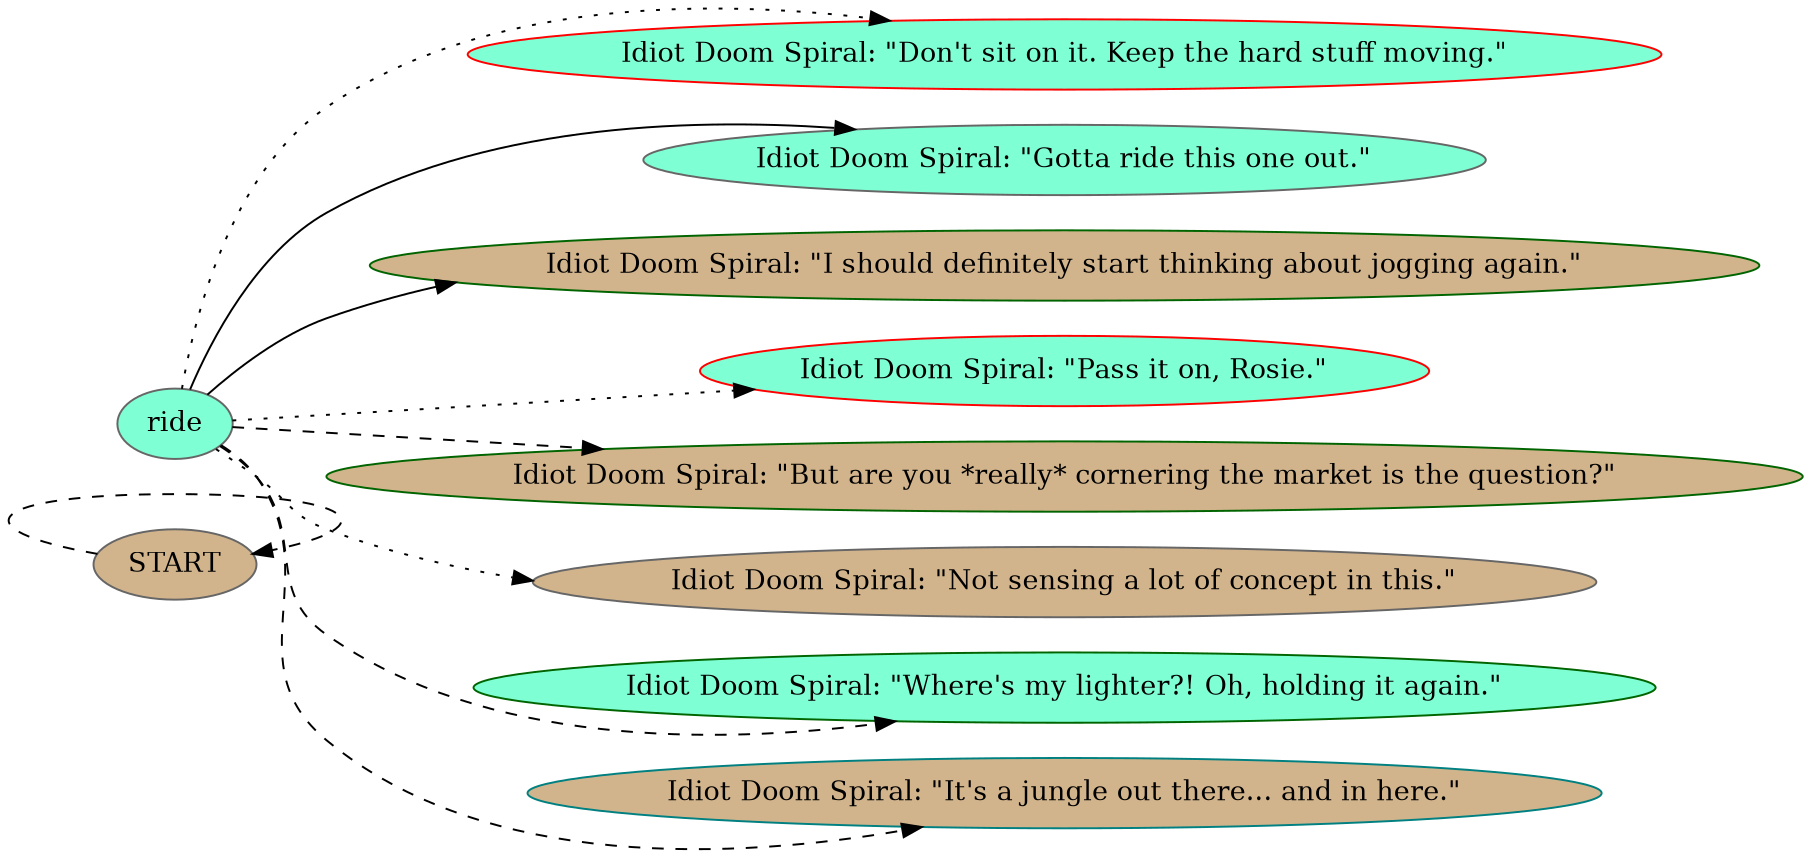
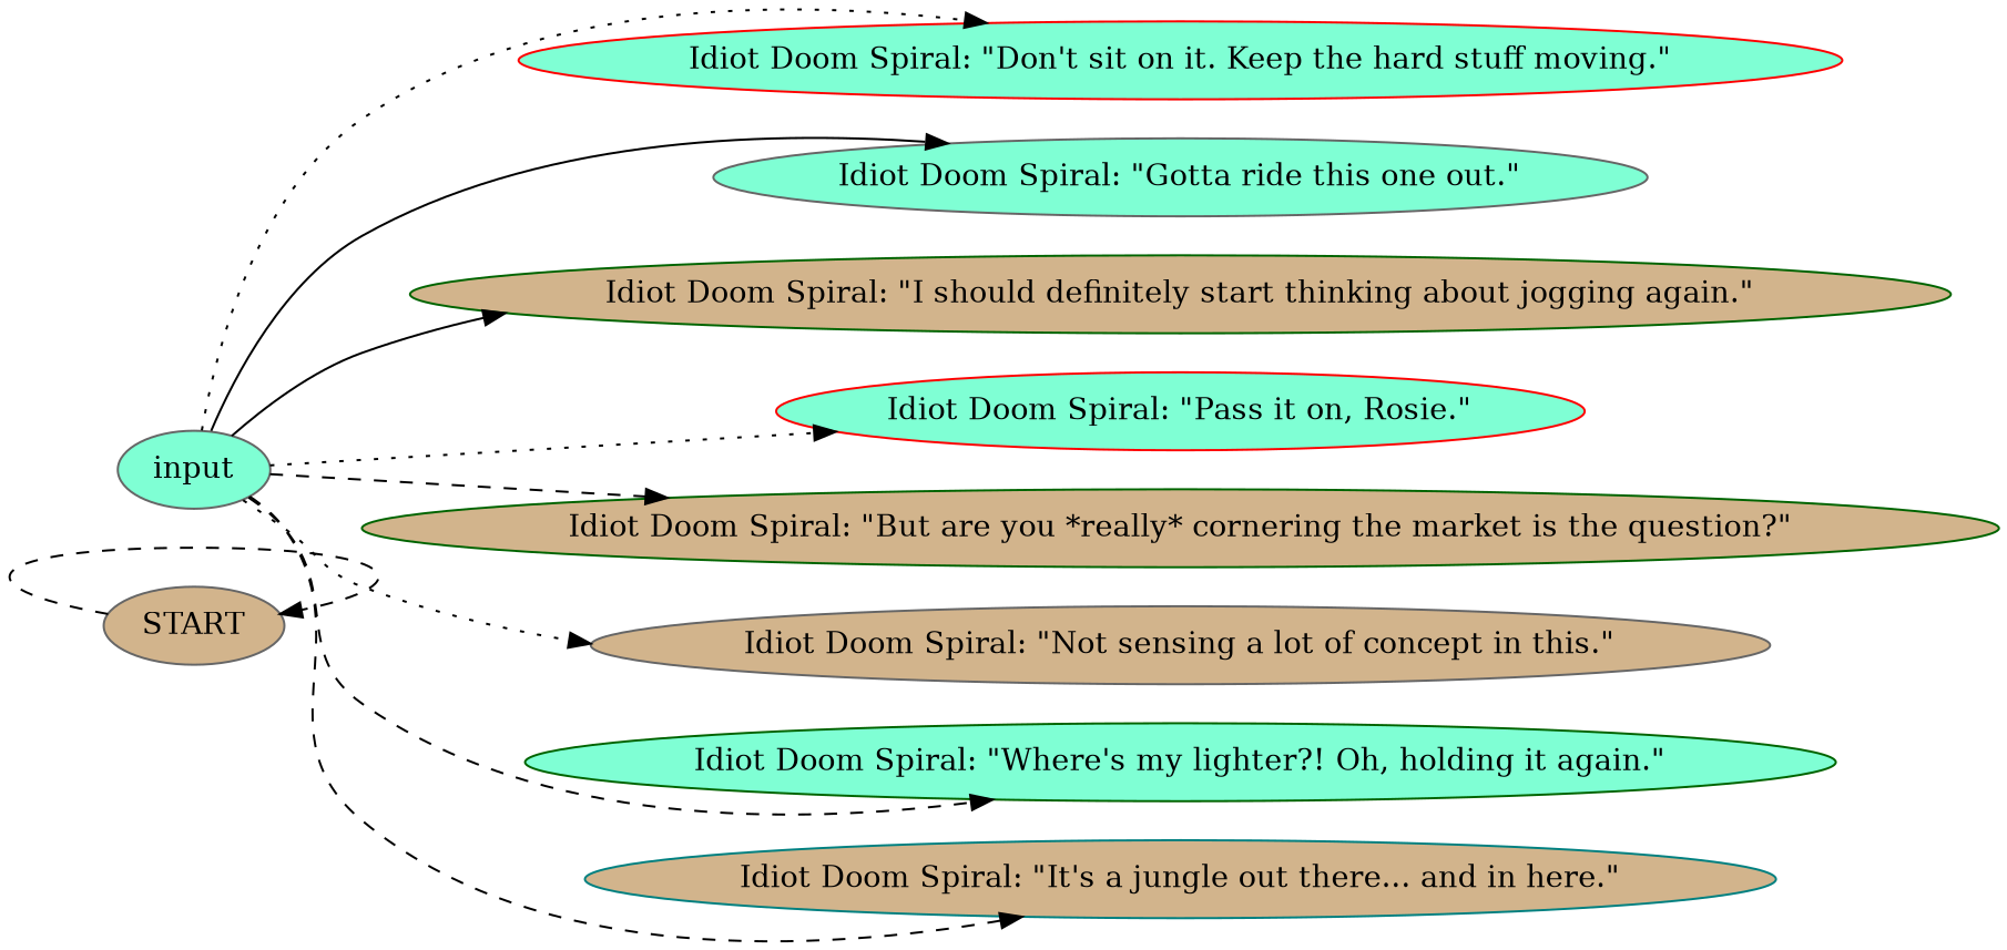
  digraph {
    rankdir=LR
    node [style=filled fillcolor=tan color=gray40]
    edge [style=dashed]
    n1 [label=START]
-   n2 [label=ride fillcolor=aquamarine]
+   n2 [label=input fillcolor=aquamarine]
    n3 [label="Idiot Doom Spiral: \"Don't sit on it. Keep the hard stuff moving.\"" fillcolor=aquamarine color=red]
    n4 [label="Idiot Doom Spiral: \"Gotta ride this one out.\"" fillcolor=aquamarine]
    n5 [label="Idiot Doom Spiral: \"I should definitely start thinking about jogging again.\"" color=darkgreen]
    n6 [label="Idiot Doom Spiral: \"Pass it on, Rosie.\"" fillcolor=aquamarine color=red]
    n7 [label="Idiot Doom Spiral: \"But are you *really* cornering the market is the question?\"" color=darkgreen]
    n8 [label="Idiot Doom Spiral: \"Not sensing a lot of concept in this.\""]
    n9 [label="Idiot Doom Spiral: \"Where's my lighter?! Oh, holding it again.\"" fillcolor=aquamarine color=darkgreen]
    n10 [label="Idiot Doom Spiral: \"It's a jungle out there... and in here.\"" color=teal]
    n1 -> n1
    n2 -> n3 [style=dotted]
    n2 -> n4 [style=solid]
    n2 -> n5 [style=solid]
    n2 -> n6 [style=dotted]
    n2 -> n7
    n2 -> n8 [style=dotted]
    n2 -> n9
    n2 -> n10
  }
